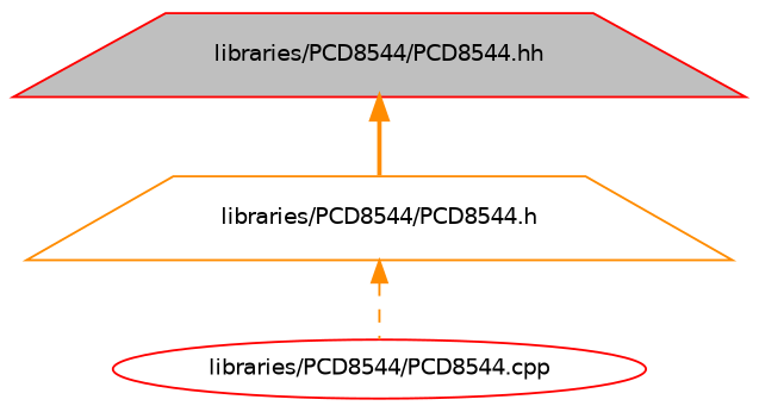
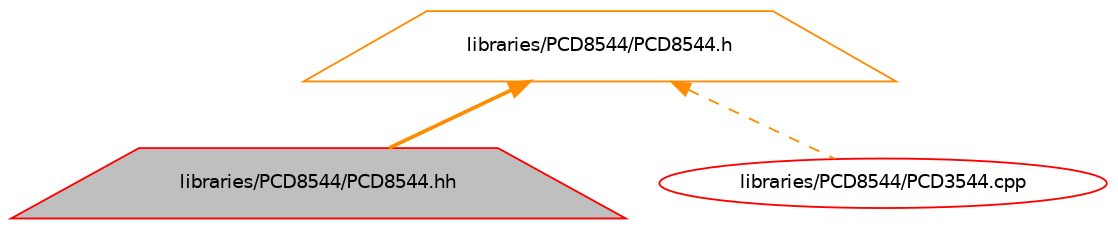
  digraph {
    node [color=red fillcolor=white fontname=Helvetica fontsize=10 shape=trapezium style=filled]
    edge [color=darkorange dir=back fontname=Helvetica fontsize=10 labelfontname=Helvetica labelfontsize=10]
    n1 [fillcolor=grey75 fontcolor=black height=0.2 label="libraries/PCD8544/PCD8544.hh" width=0.4]
    n2 [color=darkorange height=0.2 label="libraries/PCD8544/PCD8544.h" width=0.4]
-   n3 [height=0.2 label="libraries/PCD8544/PCD8544.cpp" shape=ellipse width=0.4]
-   n1 -> n2 [style=bold]
+   n3 [height=0.2 label="libraries/PCD8544/PCD3544.cpp" shape=ellipse width=0.4]
+   n2 -> n1 [style=bold]
    n2 -> n3 [style=dashed]
  }
